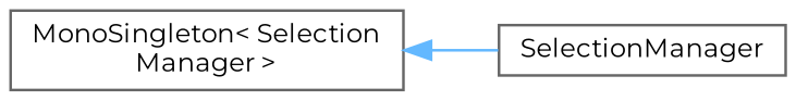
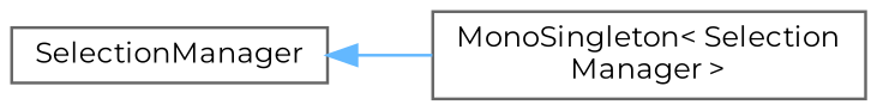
  digraph {
    rankdir=LR
    fontname=Montserrat
    node [color=grey40 fillcolor=white fontname=Montserrat fontsize=10 shape=box style=filled]
    n1 [height=0.2 label="MonoSingleton\< Selection\lManager \>" width=0.4]
    n2 [height=0.2 label=SelectionManager width=0.4]
-   n1 -> n2 [color=steelblue1 dir=back fontname=Montserrat fontsize=10 labelfontname=Helvetica labelfontsize=10 style=solid]
+   n2 -> n1 [color=steelblue1 dir=back fontname=Montserrat fontsize=10 labelfontname=Helvetica labelfontsize=10 style=solid]
  }
